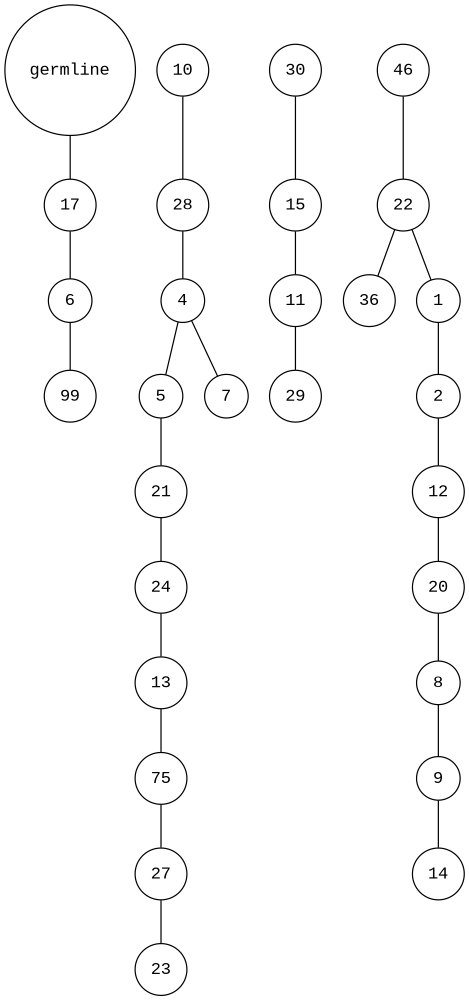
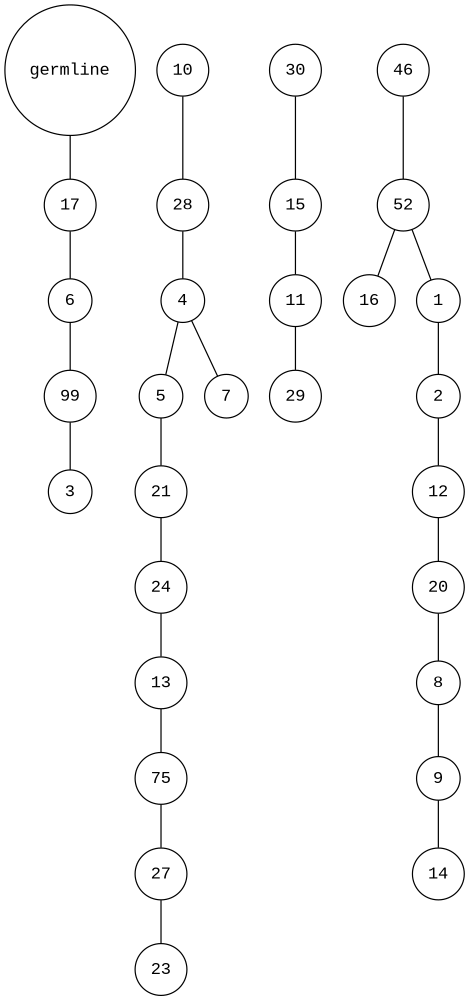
  graph {
    fontname="Liberation Mono"
    rankdir=UD
    splines=line
    node [fontname="Liberation Mono" shape=circle]
    edge [fontname="Liberation Mono"]
    n1 [label=germline]
    n2 [label=17]
    n3 [label=6]
    n4 [label=99]
+   n5 [label=3]
    n6 [label=10]
    n7 [label=28]
    n8 [label=4]
    n9 [label=5]
    n10 [label=7]
    n11 [label=21]
    n12 [label=30]
    n13 [label=15]
    n14 [label=24]
    n15 [label=13]
    n16 [label=75]
    n17 [label=27]
    n18 [label=23]
    n19 [label=46]
-   n20 [label=22]
-   n21 [label=36]
+   n20 [label=52]
+   n21 [label=16]
    n22 [label=1]
    n23 [label=2]
    n24 [label=12]
    n25 [label=20]
    n26 [label=8]
    n27 [label=9]
    n28 [label=14]
    n29 [label=11]
    n30 [label=29]
    n1 -- n2
    n2 -- n3
    n3 -- n4
+   n4 -- n5
    n6 -- n7
    n7 -- n8
    n8 -- n9
    n8 -- n10
    n9 -- n11
    n11 -- n14
    n12 -- n13
    n13 -- n29
    n14 -- n15
    n15 -- n16
    n16 -- n17
    n17 -- n18
    n19 -- n20
    n20 -- n21
    n20 -- n22
    n22 -- n23
    n23 -- n24
    n24 -- n25
    n25 -- n26
    n26 -- n27
    n27 -- n28
    n29 -- n30
  }
